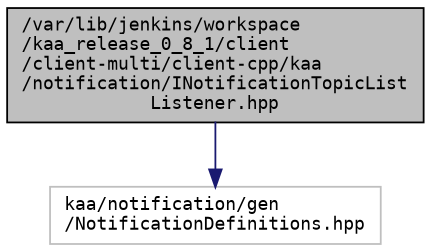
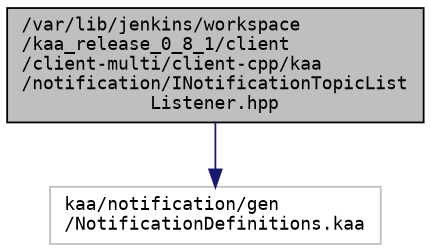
  digraph {
    fontname="DejaVu Sans Mono"
    node [fontname="DejaVu Sans Mono" fontsize=10 shape=record]
    n1 [color=black fillcolor=grey75 fontcolor=black height=0.2 label="/var/lib/jenkins/workspace\l/kaa_release_0_8_1/client\l/client-multi/client-cpp/kaa\l/notification/INotificationTopicList\lListener.hpp" style=filled width=0.4]
-   n2 [color=grey75 height=0.2 label="kaa/notification/gen\l/NotificationDefinitions.hpp" width=0.4]
+   n2 [color=grey75 height=0.2 label="kaa/notification/gen\l/NotificationDefinitions.kaa" width=0.4]
    n1 -> n2 [color=midnightblue fontname="DejaVu Sans Mono" fontsize=10 labelfontname=FreeSans labelfontsize=10 style=solid]
  }
